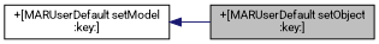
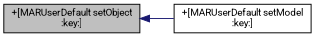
  digraph {
    rankdir=LR
    fontname=Roboto
    node [color=black fontname=Roboto fontsize=10 shape=record style=filled]
    n1 [fillcolor=grey75 fontcolor=black height=0.2 label="+[MARUserDefault setObject\l:key:]" width=0.4]
    n2 [fillcolor=white height=0.2 label="+[MARUserDefault setModel\l:key:]" width=0.4]
-   n2 -> n1 [color=midnightblue dir=back fontname=Roboto fontsize=10 labelfontname=Helvetica labelfontsize=10 style=solid]
+   n1 -> n2 [color=midnightblue dir=back fontname=Roboto fontsize=10 labelfontname=Helvetica labelfontsize=10 style=solid]
  }
